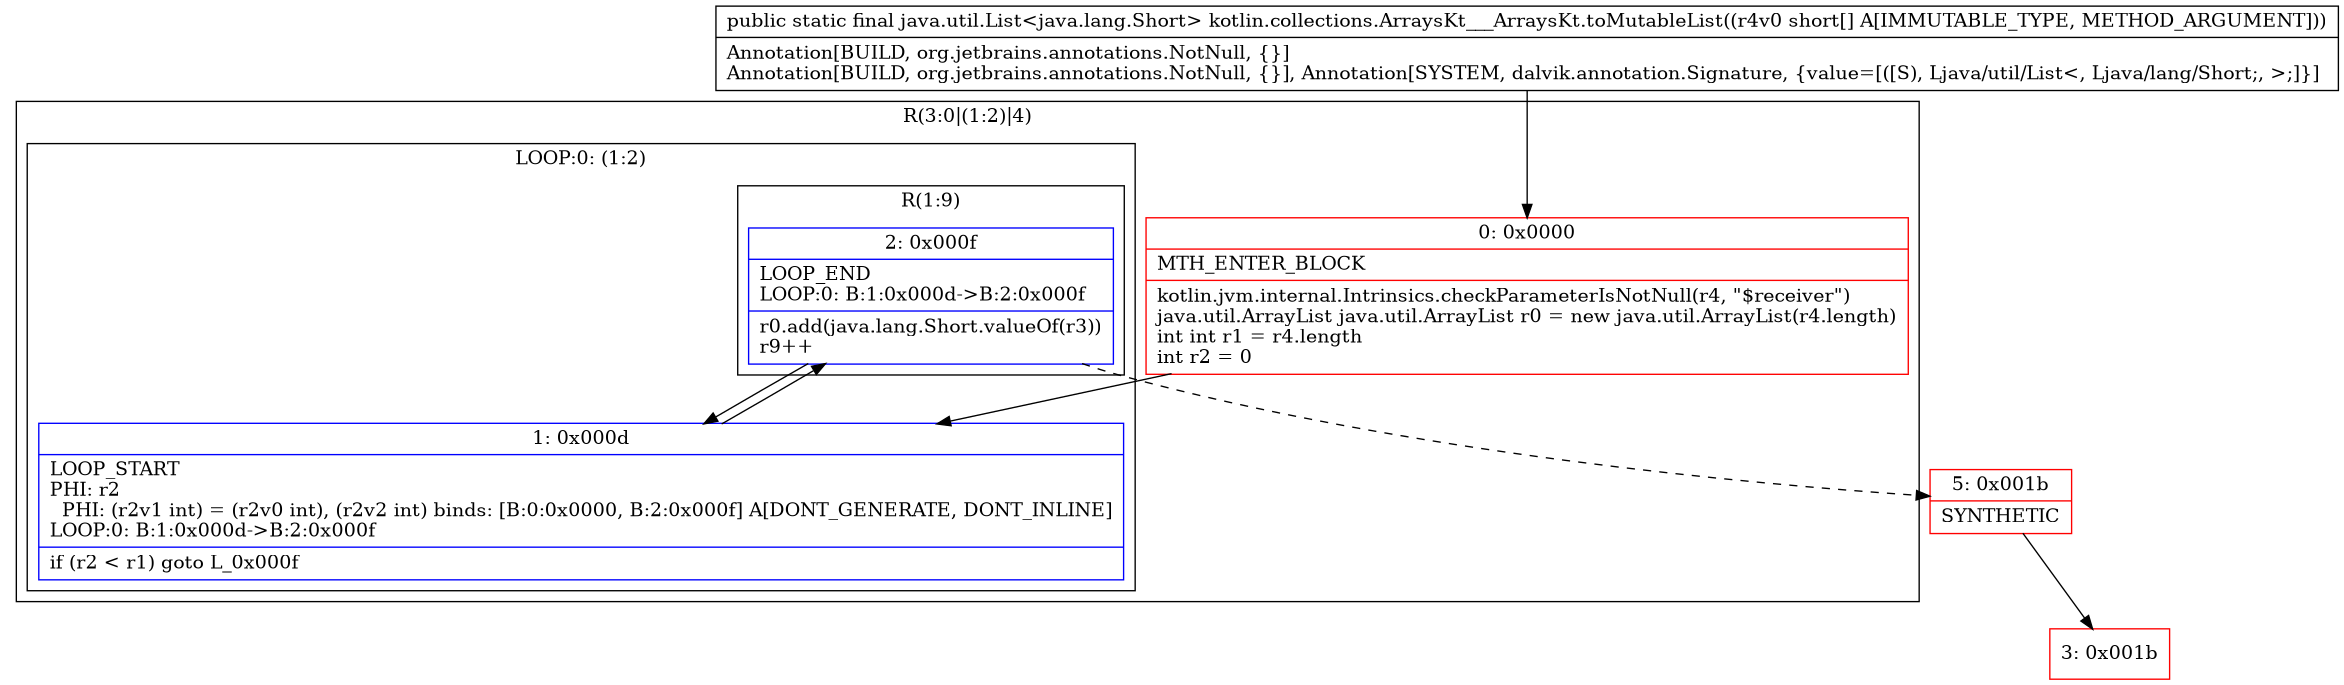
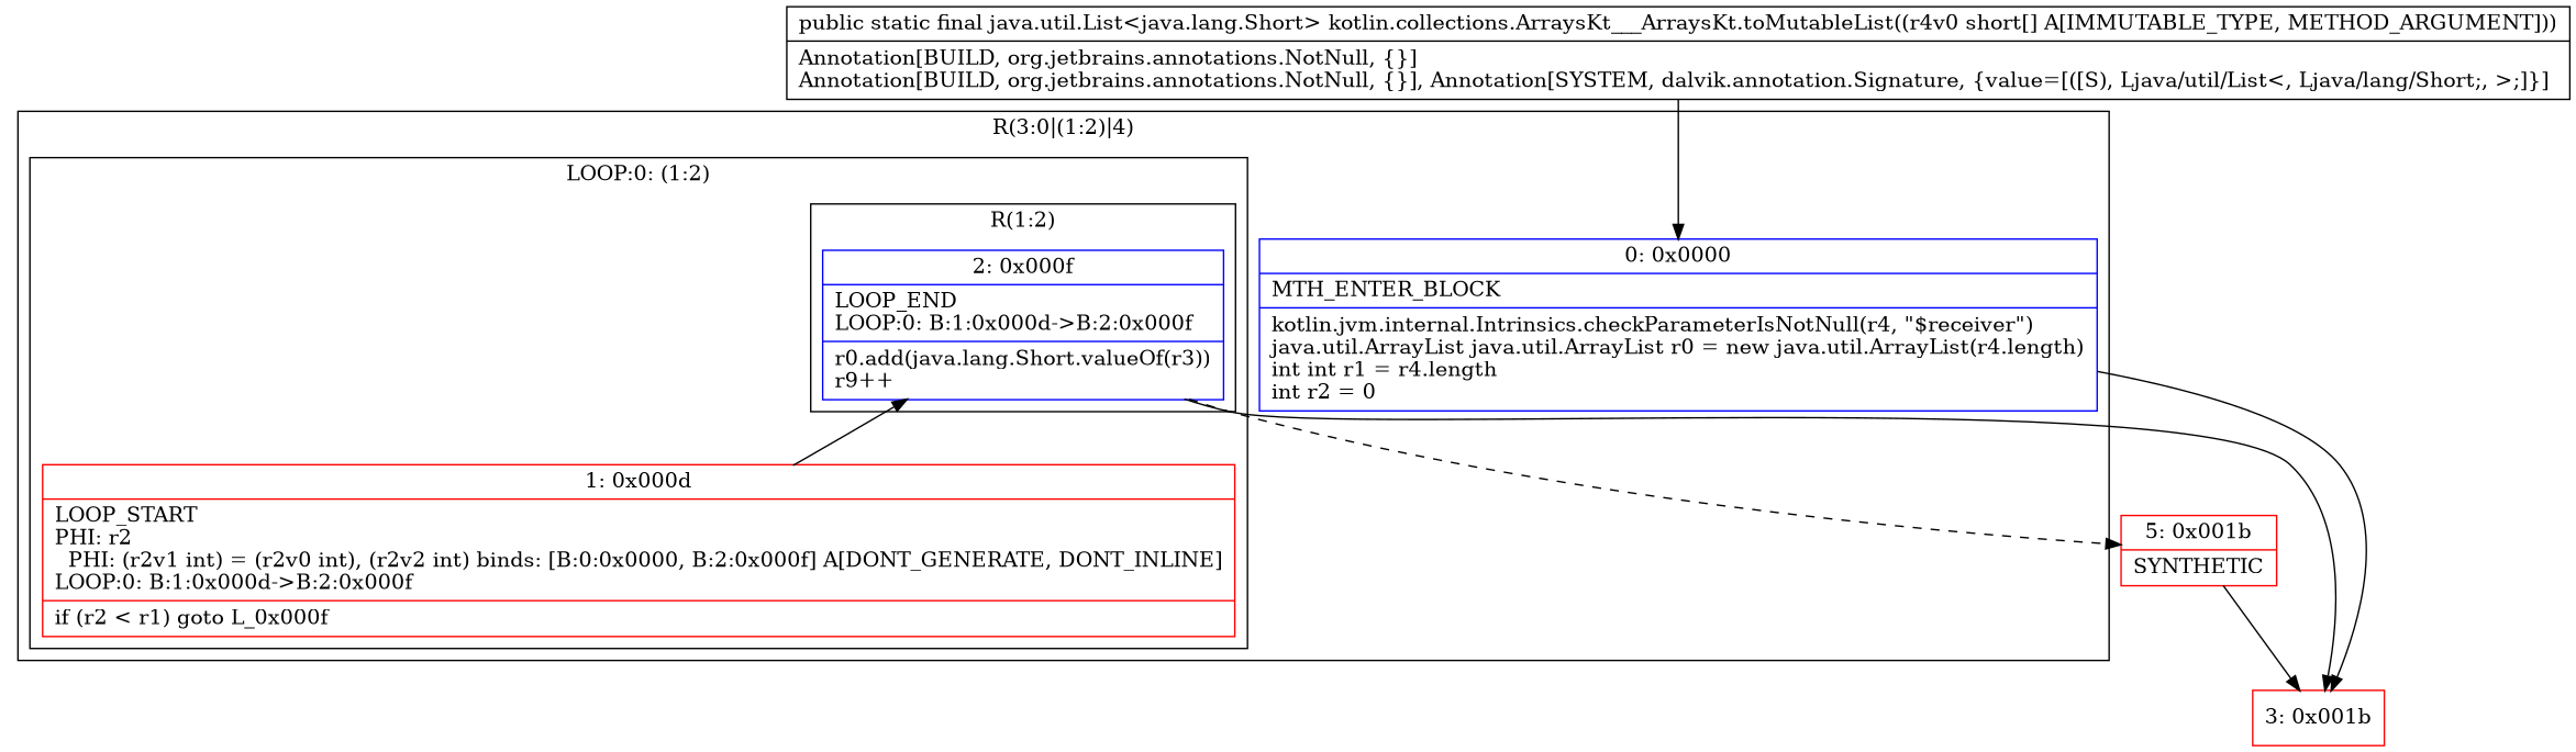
  digraph {
    node [color=blue shape=record]
    n1 [label="{2\:\ 0x000f|LOOP_END\lLOOP:0: B:1:0x000d\-\>B:2:0x000f\l|r0.add(java.lang.Short.valueOf(r3))\lr9++\l}"]
-   n2 [label="{1\:\ 0x000d|LOOP_START\lPHI: r2 \l  PHI: (r2v1 int) = (r2v0 int), (r2v2 int) binds: [B:0:0x0000, B:2:0x000f] A[DONT_GENERATE, DONT_INLINE]\lLOOP:0: B:1:0x000d\-\>B:2:0x000f\l|if (r2 \< r1) goto L_0x000f\l}"]
-   n3 [color=red label="{0\:\ 0x0000|MTH_ENTER_BLOCK\l|kotlin.jvm.internal.Intrinsics.checkParameterIsNotNull(r4, \"$receiver\")\ljava.util.ArrayList java.util.ArrayList r0 = new java.util.ArrayList(r4.length)\lint int r1 = r4.length\lint r2 = 0\l}"]
+   n2 [color=red label="{1\:\ 0x000d|LOOP_START\lPHI: r2 \l  PHI: (r2v1 int) = (r2v0 int), (r2v2 int) binds: [B:0:0x0000, B:2:0x000f] A[DONT_GENERATE, DONT_INLINE]\lLOOP:0: B:1:0x000d\-\>B:2:0x000f\l|if (r2 \< r1) goto L_0x000f\l}"]
+   n3 [label="{0\:\ 0x0000|MTH_ENTER_BLOCK\l|kotlin.jvm.internal.Intrinsics.checkParameterIsNotNull(r4, \"$receiver\")\ljava.util.ArrayList java.util.ArrayList r0 = new java.util.ArrayList(r4.length)\lint int r1 = r4.length\lint r2 = 0\l}"]
    n4 [color=red label="{5\:\ 0x001b|SYNTHETIC\l}"]
    n5 [color=red label="{3\:\ 0x001b}"]
    n6 [label="{public static final java.util.List\<java.lang.Short\> kotlin.collections.ArraysKt___ArraysKt.toMutableList((r4v0 short[] A[IMMUTABLE_TYPE, METHOD_ARGUMENT]))  | Annotation[BUILD, org.jetbrains.annotations.NotNull, \{\}]\lAnnotation[BUILD, org.jetbrains.annotations.NotNull, \{\}], Annotation[SYSTEM, dalvik.annotation.Signature, \{value=[([S), Ljava\/util\/List\<, Ljava\/lang\/Short;, \>;]\}]\l}" color=""]
    subgraph cluster_1 {
      label="R(3:0|(1:2)|4)"
      n3
      subgraph cluster_2 {
        label="LOOP:0: (1:2)"
        n2
        subgraph cluster_3 {
-         label="R(1:9)"
+         label="R(1:2)"
          n1
        }
      }
    }
-   n1 -> n2
+   n1 -> n5
    n1 -> n4 [style=dashed]
    n2 -> n1
-   n3 -> n2
+   n3 -> n5
    n4 -> n5
    n6 -> n3
  }
